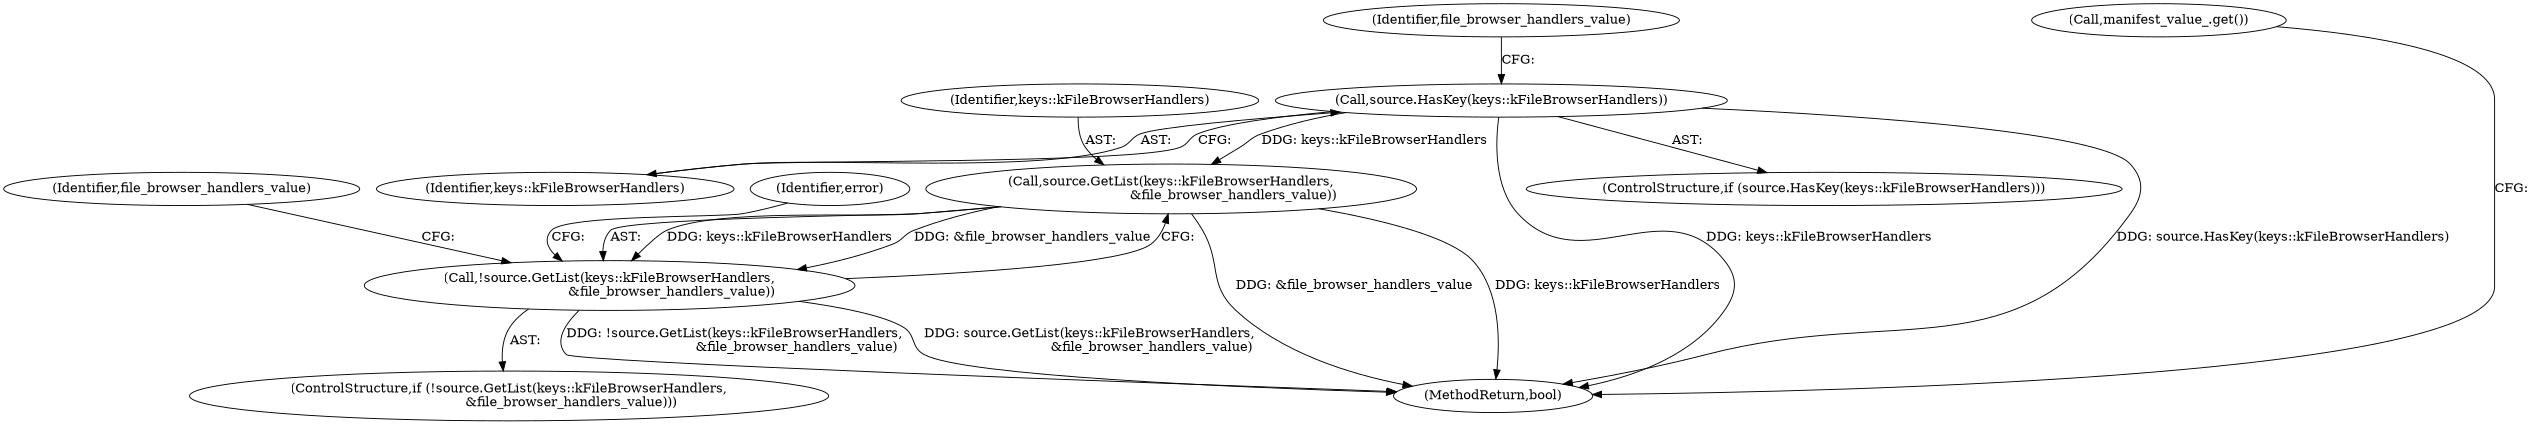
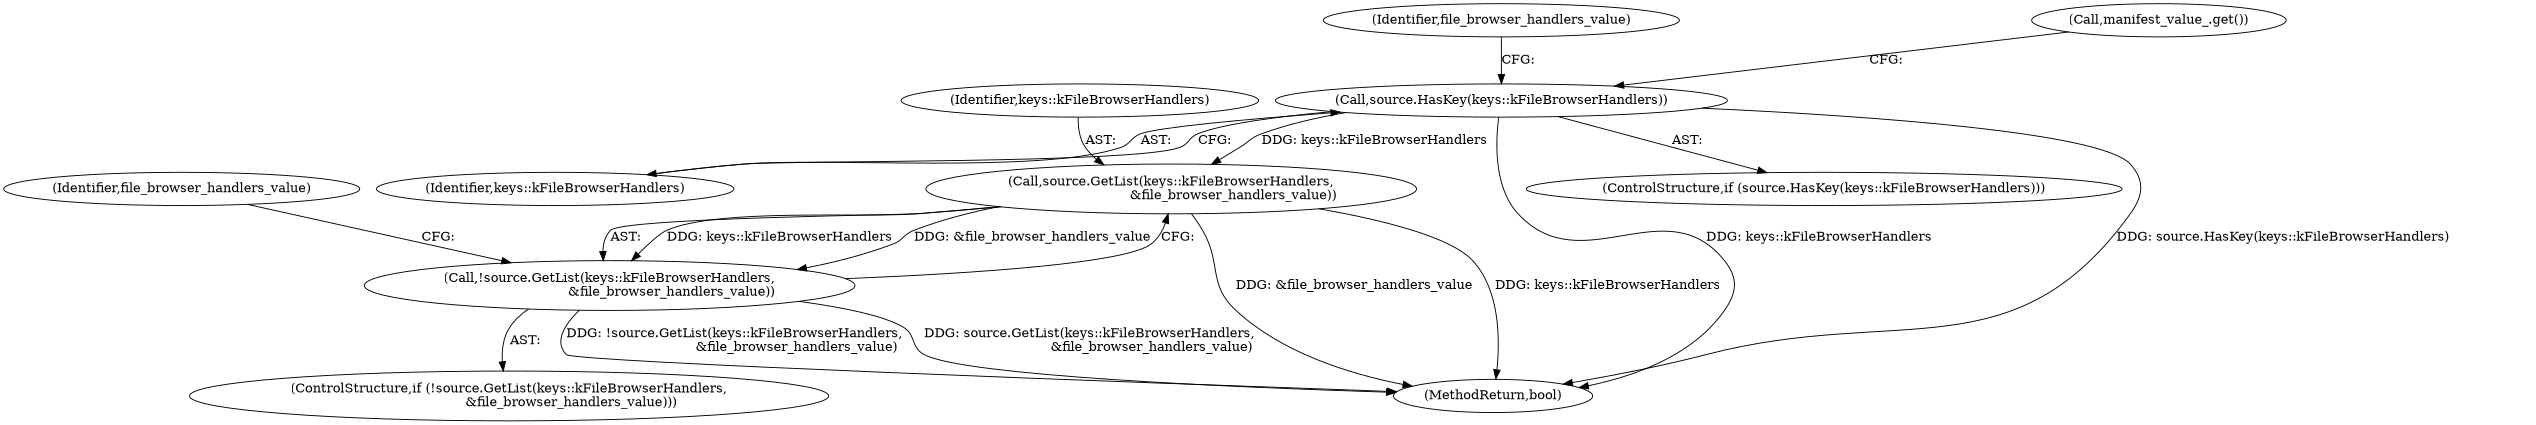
  digraph {
    n1 [label="(Call,source.GetList(keys::kFileBrowserHandlers,\n                              &file_browser_handlers_value))"]
    n2 [label="(Call,!source.GetList(keys::kFileBrowserHandlers,\n                              &file_browser_handlers_value))"]
    n3 [label="(MethodReturn,bool)"]
    n4 [label="(ControlStructure,if (!source.GetList(keys::kFileBrowserHandlers,\n                              &file_browser_handlers_value)))"]
    n5 [label="(Call,source.HasKey(keys::kFileBrowserHandlers))"]
    n6 [label="(ControlStructure,if (source.HasKey(keys::kFileBrowserHandlers)))"]
    n7 [label="(Identifier,keys::kFileBrowserHandlers)"]
    n8 [label="(Identifier,keys::kFileBrowserHandlers)"]
    n9 [label="(Call,manifest_value_.get())"]
    n10 [label="(Identifier,file_browser_handlers_value)"]
    n11 [label="(Identifier,file_browser_handlers_value)"]
-   n12 [label="(Identifier,error)"]
    n1 -> n2 [label="AST: "]
    n1 -> n2 [label="DDG: keys::kFileBrowserHandlers"]
    n1 -> n2 [label="DDG: &file_browser_handlers_value"]
    n1 -> n3 [label="DDG: &file_browser_handlers_value"]
    n1 -> n3 [label="DDG: keys::kFileBrowserHandlers"]
    n2 -> n1 [label="CFG: "]
    n2 -> n3 [label="DDG: !source.GetList(keys::kFileBrowserHandlers,\n                              &file_browser_handlers_value)"]
    n2 -> n3 [label="DDG: source.GetList(keys::kFileBrowserHandlers,\n                              &file_browser_handlers_value)"]
    n2 -> n4 [label="AST: "]
    n5 -> n1 [label="DDG: keys::kFileBrowserHandlers"]
    n5 -> n3 [label="DDG: keys::kFileBrowserHandlers"]
    n5 -> n3 [label="DDG: source.HasKey(keys::kFileBrowserHandlers)"]
    n5 -> n6 [label="AST: "]
    n5 -> n7 [label="CFG: "]
    n7 -> n5 [label="AST: "]
    n8 -> n1 [label="AST: "]
-   n9 -> n3 [label="CFG: "]
+   n9 -> n5 [label="CFG: "]
    n10 -> n5 [label="CFG: "]
    n11 -> n2 [label="CFG: "]
-   n12 -> n2 [label="CFG: "]
  }
